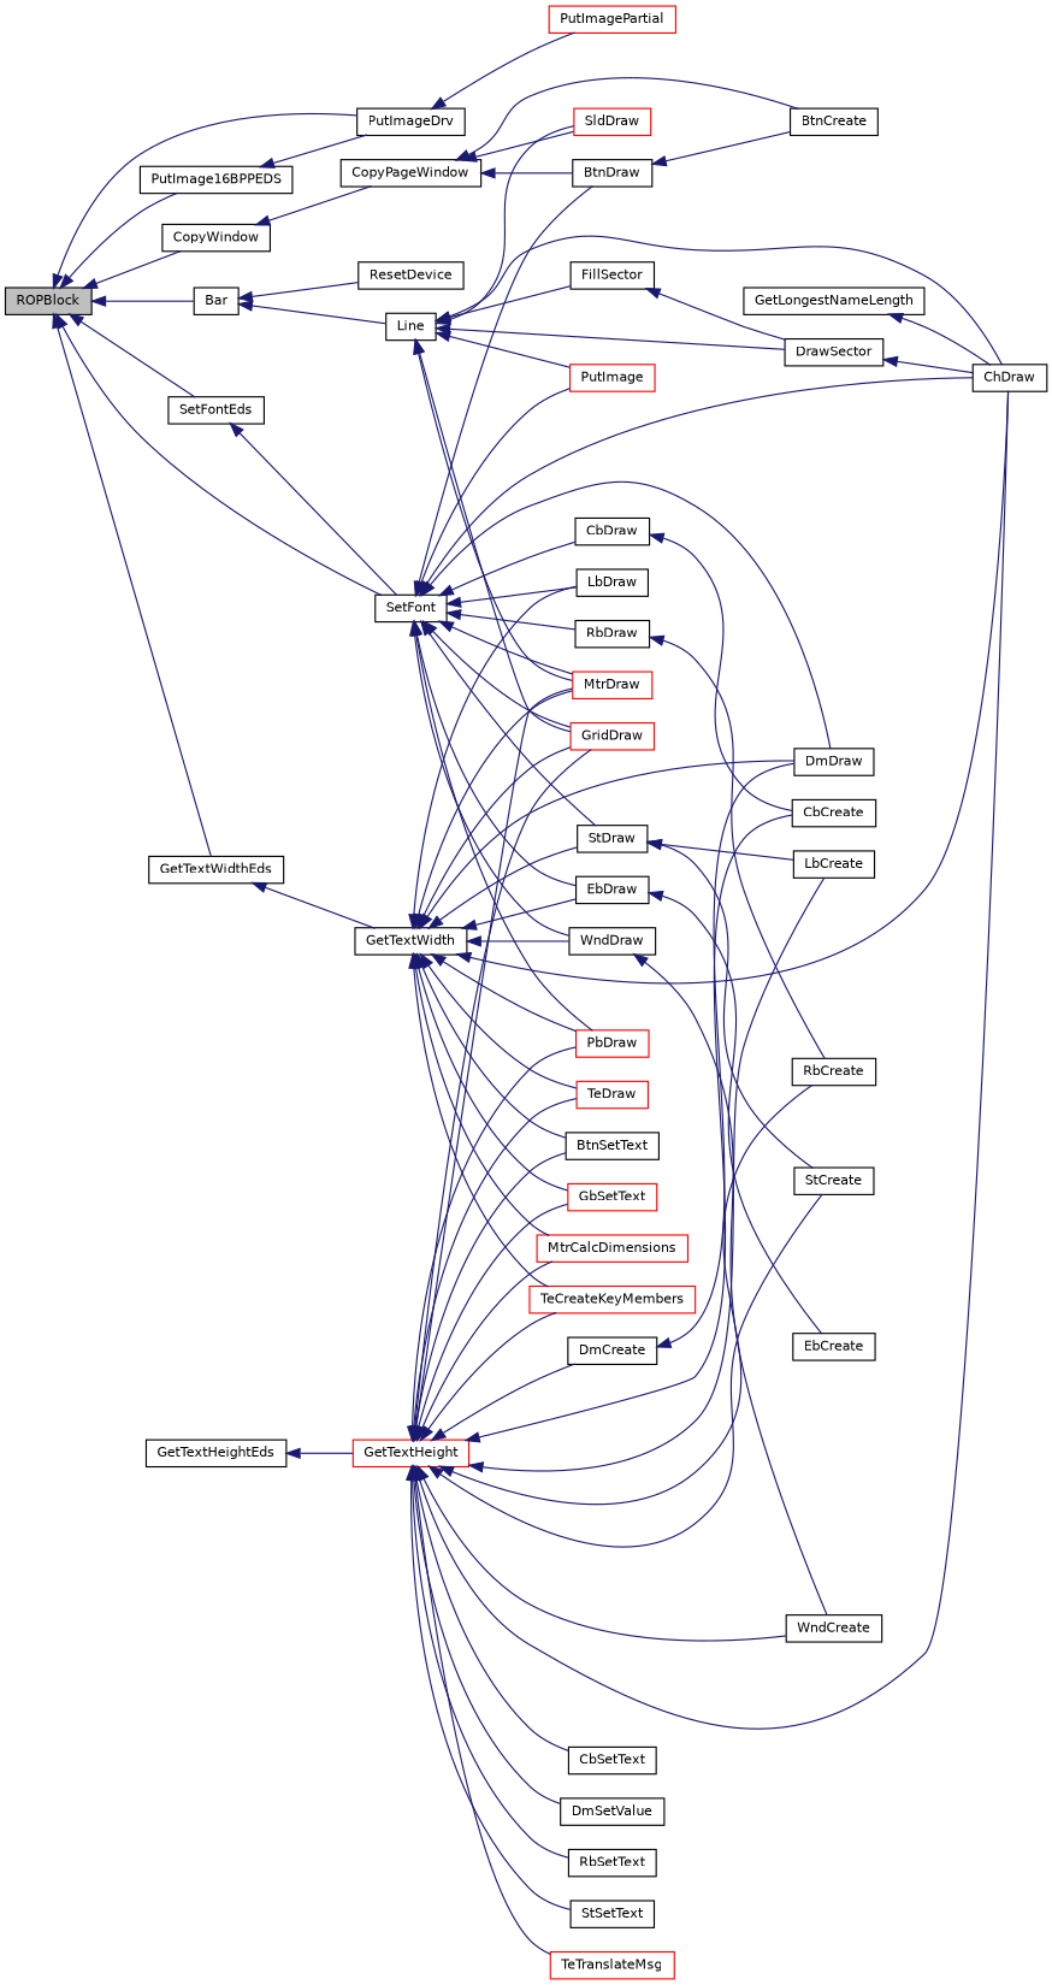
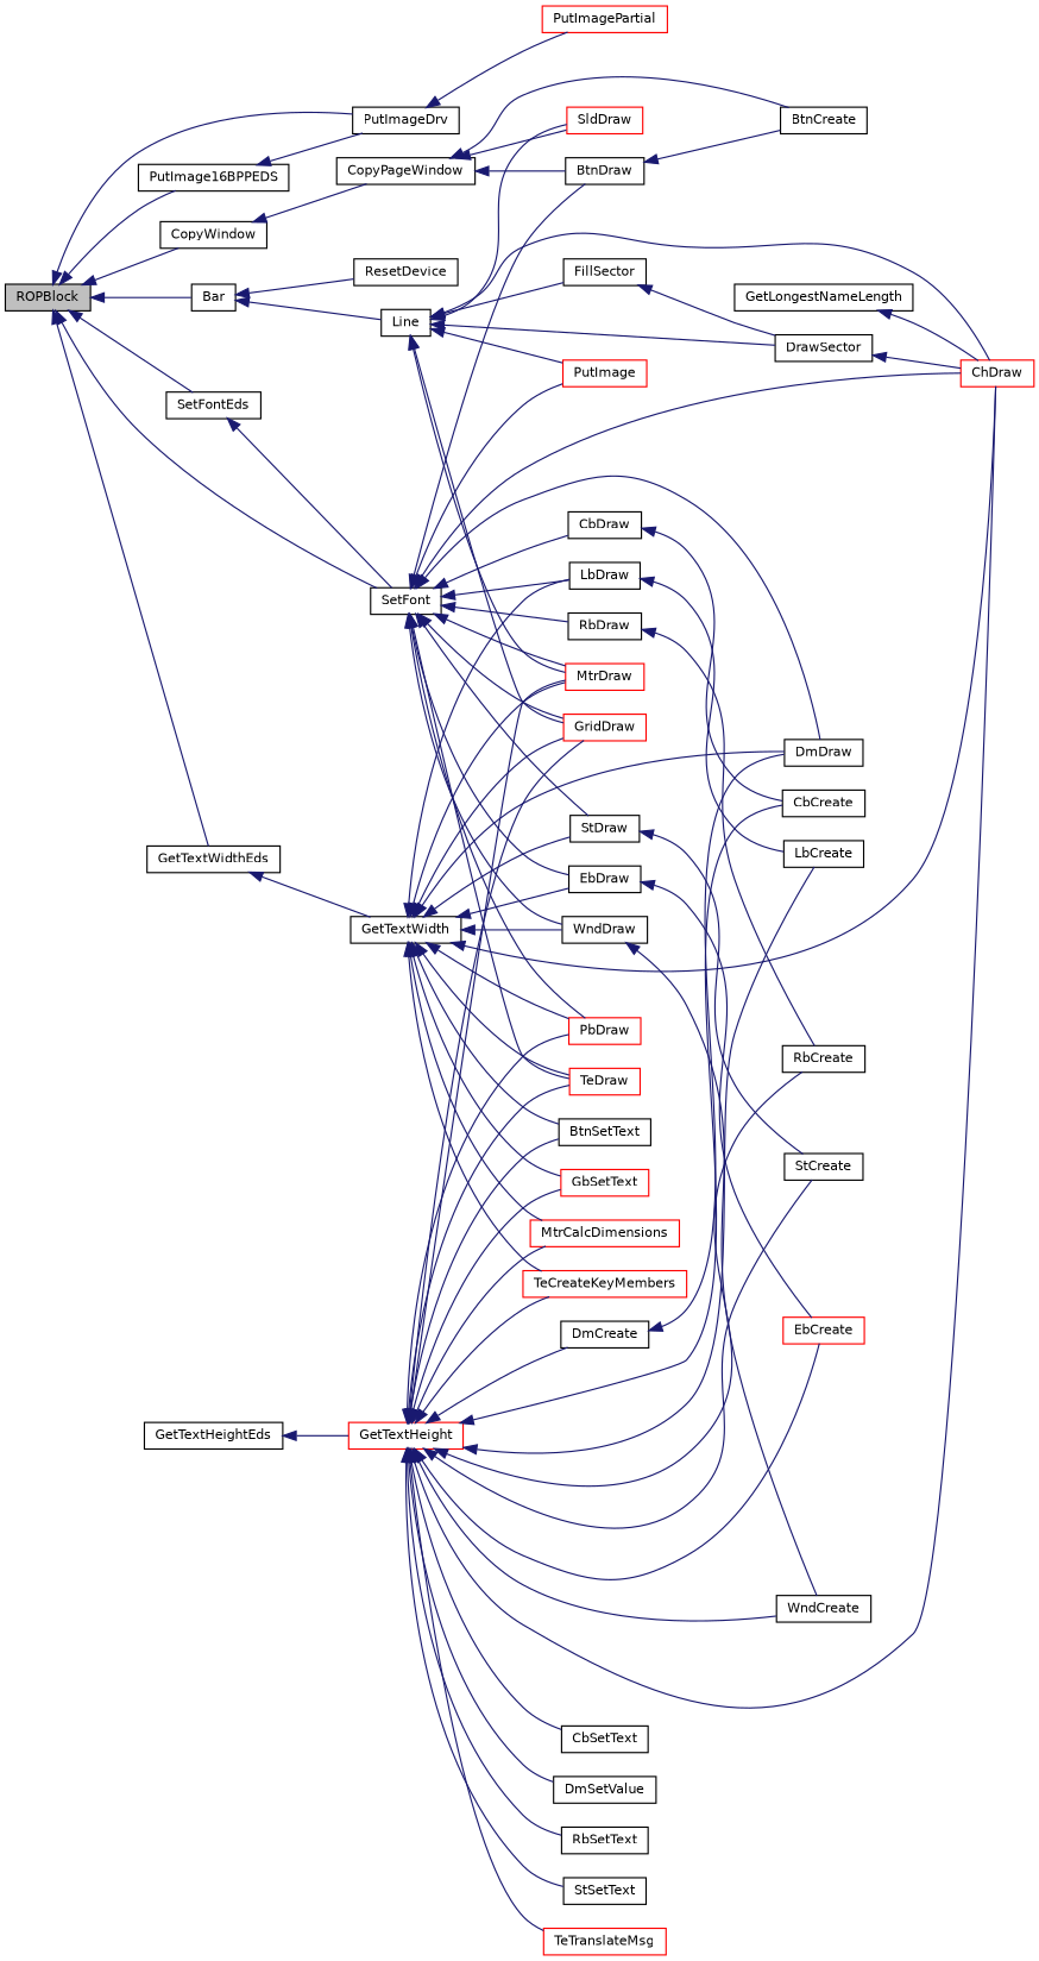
  digraph {
    rankdir=LR
    node [color=black fillcolor=white fontname=Helvetica fontsize=10 shape=record style=filled]
    edge [color=midnightblue dir=back fontname=Helvetica fontsize=10 labelfontname=Helvetica labelfontsize=10 style=solid]
    n1 [fillcolor=grey75 fontcolor=black height=0.2 label=ROPBlock width=0.4]
    n2 [height=0.2 label=CopyWindow width=0.4]
    n3 [height=0.2 label=Bar width=0.4]
    n4 [height=0.2 label=SetFontEds width=0.4]
    n5 [height=0.2 label=GetTextWidthEds width=0.4]
    n6 [height=0.2 label=PutImage16BPPEDS width=0.4]
    n7 [height=0.2 label=PutImageDrv width=0.4]
    n8 [height=0.2 label=SetFont width=0.4]
    n9 [height=0.2 label=CopyPageWindow width=0.4]
    n10 [height=0.2 label=ResetDevice width=0.4]
    n11 [height=0.2 label=Line width=0.4]
    n12 [height=0.2 label=GetTextWidth width=0.4]
    n13 [height=0.2 label=GetTextHeightEds width=0.4]
    n14 [color=red height=0.2 label=GetTextHeight width=0.4]
    n15 [color=red height=0.2 label=PutImagePartial width=0.4]
    n16 [height=0.2 label=BtnCreate width=0.4]
    n17 [height=0.2 label=BtnDraw width=0.4]
    n18 [color=red height=0.2 label=SldDraw width=0.4]
-   n19 [height=0.2 label=ChDraw width=0.4]
+   n19 [color=red height=0.2 label=ChDraw width=0.4]
    n20 [height=0.2 label=FillSector width=0.4]
    n21 [height=0.2 label=DrawSector width=0.4]
    n22 [color=red height=0.2 label=GridDraw width=0.4]
    n23 [color=red height=0.2 label=PutImage width=0.4]
    n24 [color=red height=0.2 label=MtrDraw width=0.4]
    n25 [height=0.2 label=CbDraw width=0.4]
    n26 [height=0.2 label=DmDraw width=0.4]
    n27 [height=0.2 label=EbDraw width=0.4]
    n28 [height=0.2 label=LbDraw width=0.4]
    n29 [color=red height=0.2 label=PbDraw width=0.4]
    n30 [height=0.2 label=RbDraw width=0.4]
    n31 [height=0.2 label=StDraw width=0.4]
    n32 [color=red height=0.2 label=TeDraw width=0.4]
    n33 [height=0.2 label=WndDraw width=0.4]
    n34 [height=0.2 label=CbCreate width=0.4]
-   n35 [height=0.2 label=EbCreate width=0.4]
+   n35 [color=red height=0.2 label=EbCreate width=0.4]
    n36 [height=0.2 label=LbCreate width=0.4]
    n37 [height=0.2 label=RbCreate width=0.4]
    n38 [height=0.2 label=StCreate width=0.4]
    n39 [height=0.2 label=WndCreate width=0.4]
    n40 [height=0.2 label=DmCreate width=0.4]
    n41 [height=0.2 label=BtnSetText width=0.4]
    n42 [color=red height=0.2 label=GbSetText width=0.4]
    n43 [color=red height=0.2 label=MtrCalcDimensions width=0.4]
    n44 [color=red height=0.2 label=TeCreateKeyMembers width=0.4]
    n45 [height=0.2 label=GetLongestNameLength width=0.4]
    n46 [height=0.2 label=CbSetText width=0.4]
    n47 [height=0.2 label=DmSetValue width=0.4]
    n48 [height=0.2 label=RbSetText width=0.4]
    n49 [height=0.2 label=StSetText width=0.4]
    n50 [color=red height=0.2 label=TeTranslateMsg width=0.4]
    n1 -> n2
    n1 -> n3
    n1 -> n4
    n1 -> n5
    n1 -> n6
    n1 -> n7
    n1 -> n8
    n2 -> n9
    n3 -> n10
    n3 -> n11
    n4 -> n8
    n5 -> n12
    n6 -> n7
    n7 -> n15
    n8 -> n17
    n8 -> n19
    n8 -> n22
    n8 -> n23
    n8 -> n24
    n8 -> n25
    n8 -> n26
    n8 -> n27
    n8 -> n28
    n8 -> n29
    n8 -> n30
    n8 -> n31
+   n8 -> n32
    n8 -> n33
    n9 -> n16
    n9 -> n17
    n9 -> n18
    n11 -> n18
    n11 -> n19
    n11 -> n20
    n11 -> n21
    n11 -> n22
    n11 -> n23
    n11 -> n24
    n12 -> n19
    n12 -> n22
    n12 -> n24
    n12 -> n26
    n12 -> n27
    n12 -> n28
    n12 -> n29
    n12 -> n31
    n12 -> n32
    n12 -> n33
    n12 -> n41
    n12 -> n42
    n12 -> n43
    n12 -> n44
    n13 -> n14
    n14 -> n19
    n14 -> n22
    n14 -> n24
    n14 -> n29
    n14 -> n32
    n14 -> n34
+   n14 -> n35
    n14 -> n36
    n14 -> n37
    n14 -> n38
    n14 -> n39
    n14 -> n40
    n14 -> n41
    n14 -> n42
    n14 -> n43
    n14 -> n44
    n14 -> n46
    n14 -> n47
    n14 -> n48
    n14 -> n49
    n14 -> n50
    n17 -> n16
    n20 -> n21
    n21 -> n19
    n25 -> n34
    n27 -> n35
-   n31 -> n36
+   n28 -> n36
    n30 -> n37
    n31 -> n38
    n33 -> n39
    n40 -> n26
    n45 -> n19
  }
